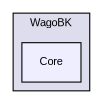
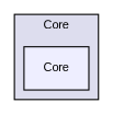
  digraph {
    compound=true
    rankdir=LR
    n1 [fillcolor="#eeeeff" fontname=Arial fontsize=10 label=Core pencolor=black shape=box style=filled]
    subgraph cluster_1 {
      bgcolor="#ddddee"
      fontname=Arial
      fontsize=10
-     label=WagoBK
+     label=Core
      pencolor=black
      n1
    }
  }
